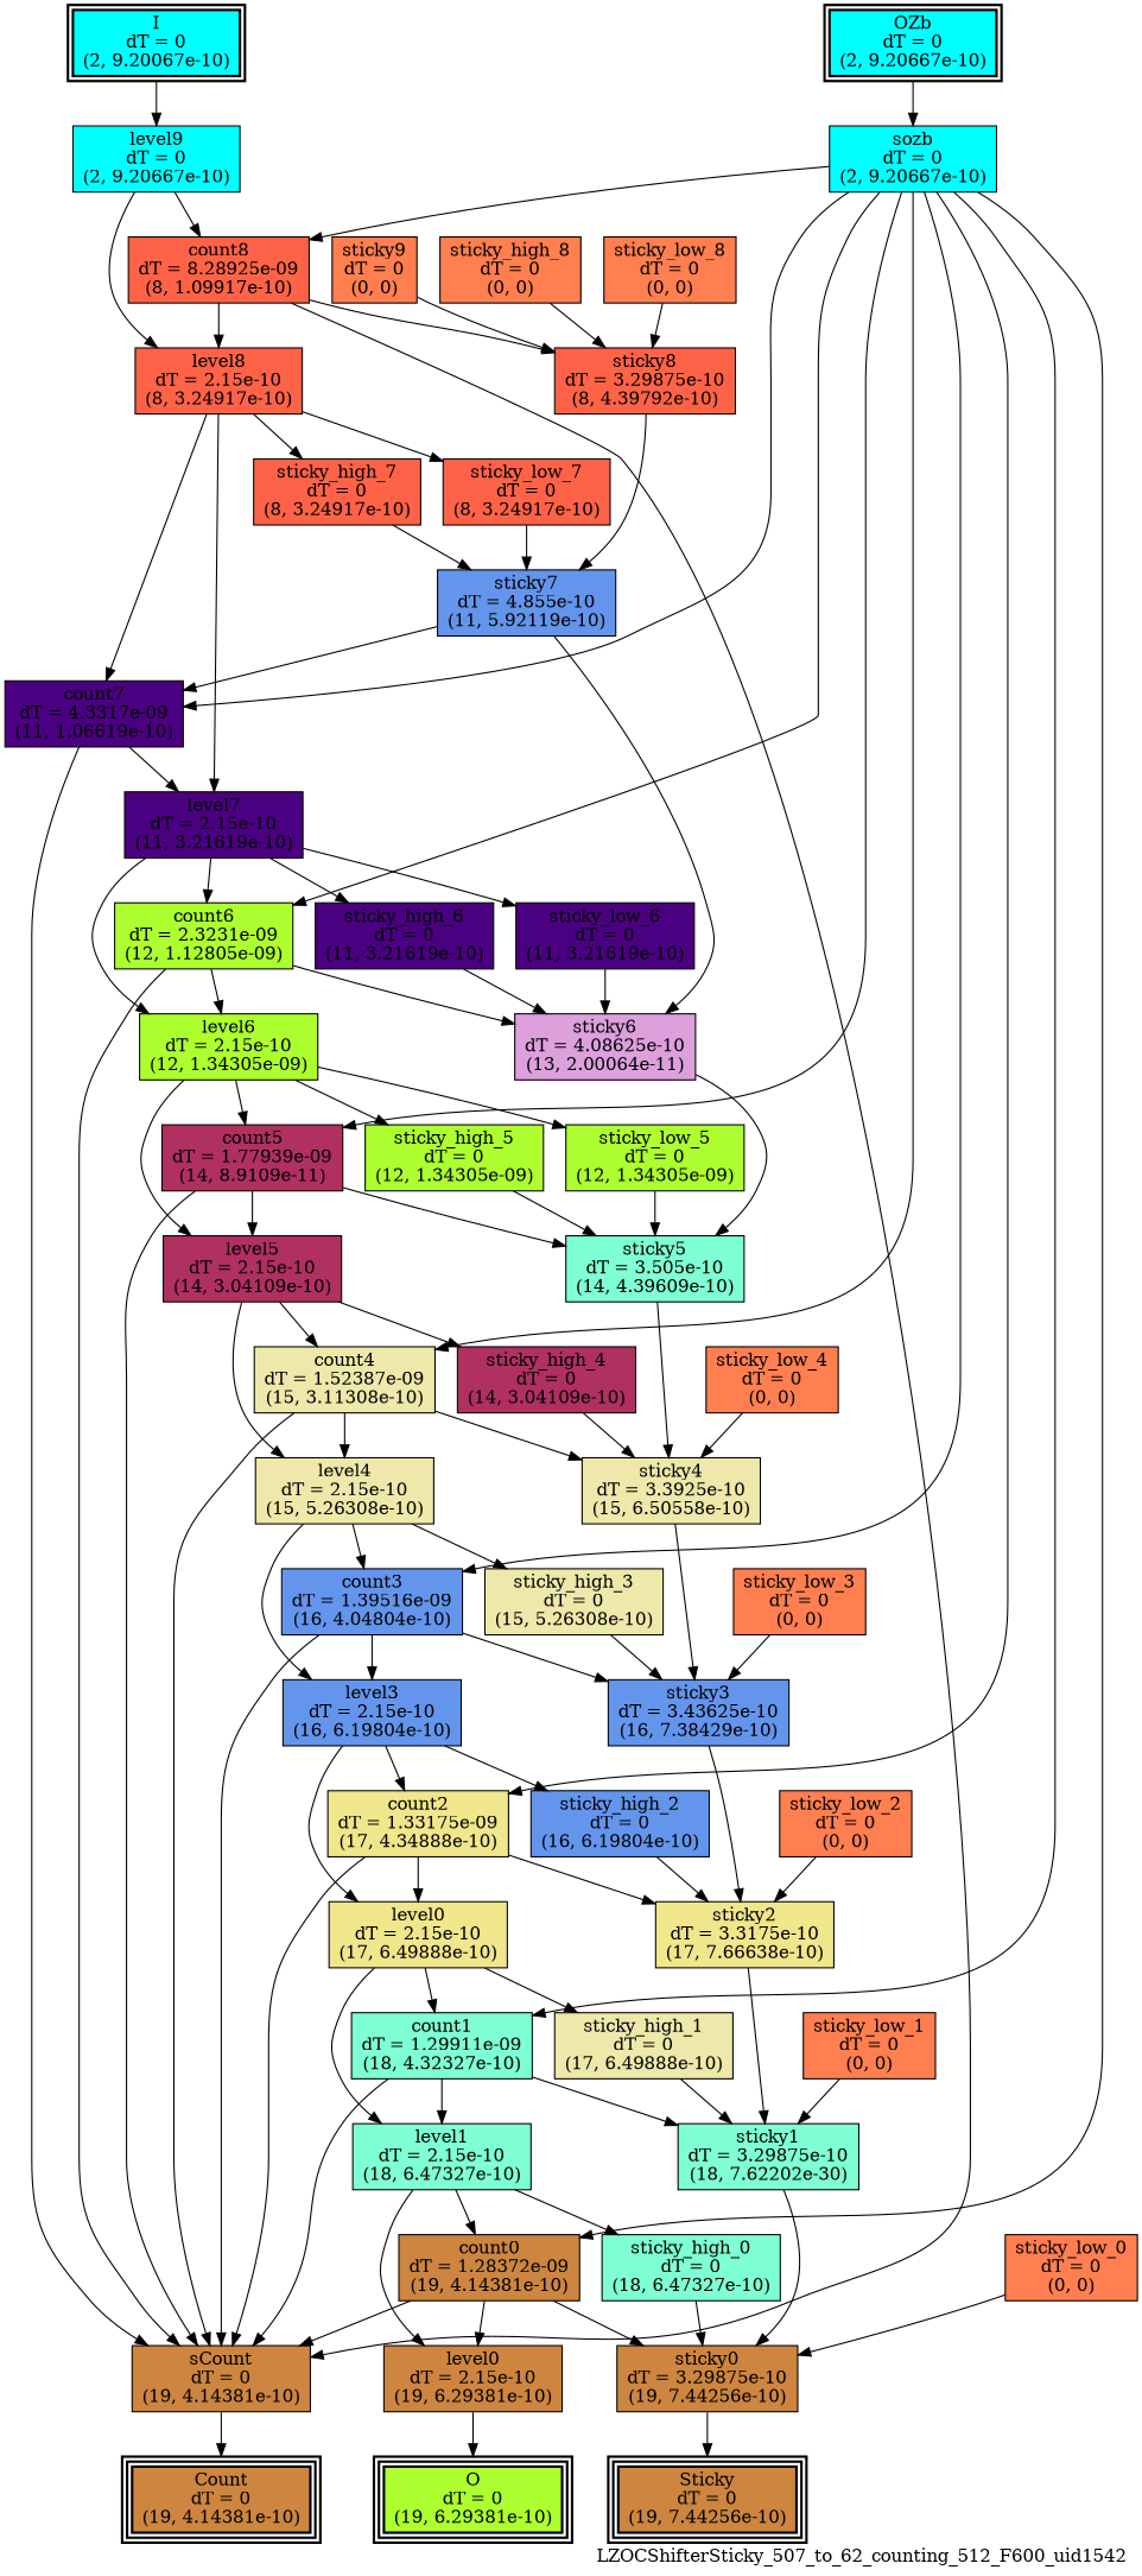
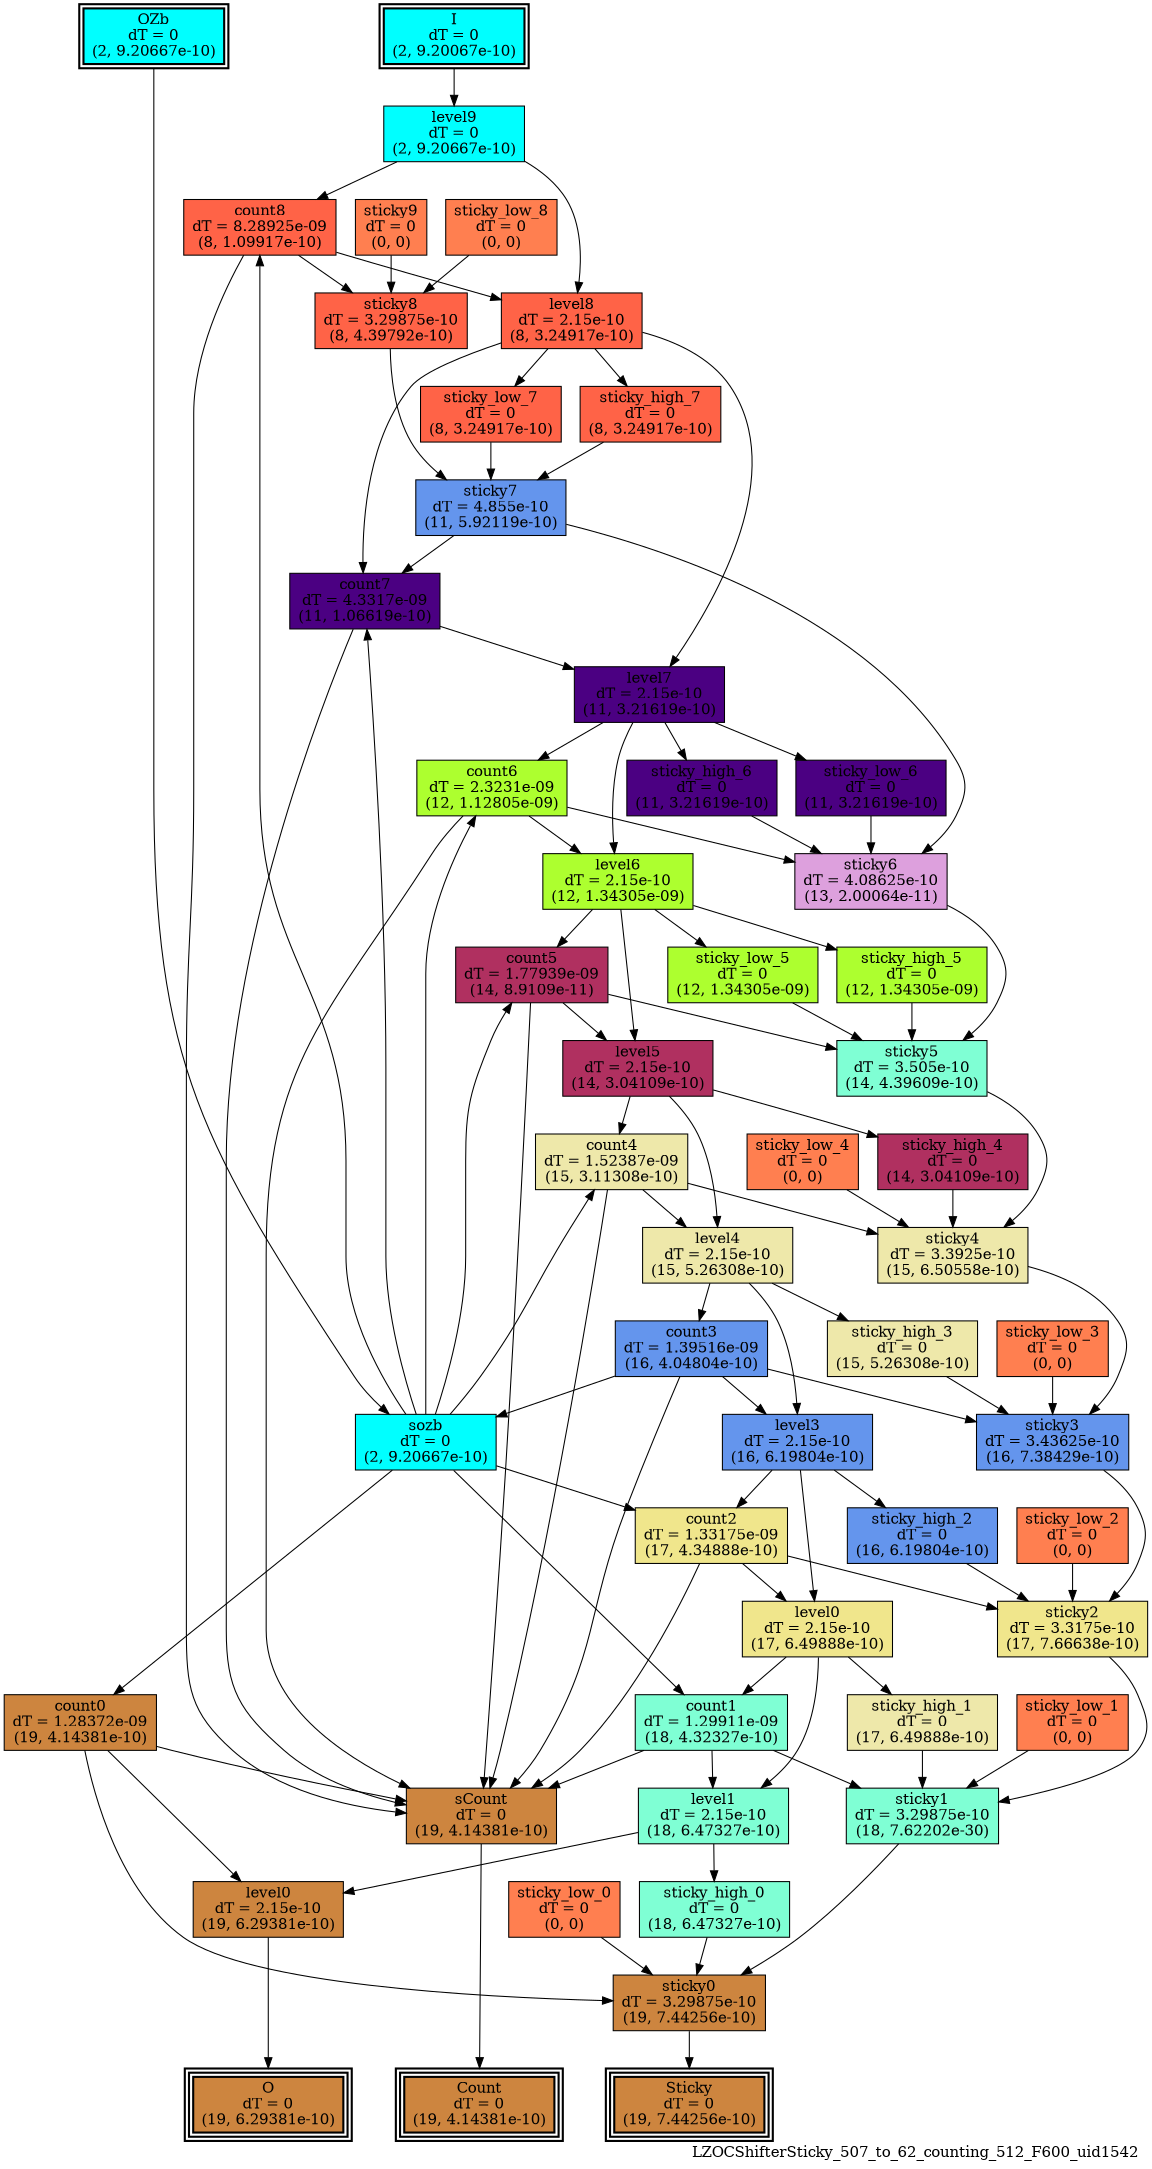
  digraph {
    label=LZOCShifterSticky_507_to_62_counting_512_F600_uid1542
    labeljust=right
    labelloc=bottom
    nodesep=0.25
    ranksep=0.5
    node [color=black fillcolor=coral peripheries=1 shape=box style=filled]
    edge [arrowhead=normal arrowsize=1.0 arrowtail=normal color=black dir=forward]
    n1 [fillcolor=cyan label="I\ndT = 0\n(2, 9.20067e-10)" peripheries=2 style="bold, filled"]
    n2 [fillcolor=cyan label="OZb\ndT = 0\n(2, 9.20667e-10)" peripheries=2 style="bold, filled"]
    n3 [fillcolor=peru label="Count\ndT = 0\n(19, 4.14381e-10)" peripheries=3 style="bold, filled"]
-   n4 [fillcolor=greenyellow label="O\ndT = 0\n(19, 6.29381e-10)" peripheries=3 style="bold, filled"]
+   n4 [fillcolor=peru label="O\ndT = 0\n(19, 6.29381e-10)" peripheries=3 style="bold, filled"]
    n5 [fillcolor=peru label="Sticky\ndT = 0\n(19, 7.44256e-10)" peripheries=3 style="bold, filled"]
    n6 [fillcolor=cyan label="level9\ndT = 0\n(2, 9.20667e-10)"]
    n7 [fillcolor=cyan label="sozb\ndT = 0\n(2, 9.20667e-10)"]
    n8 [fillcolor=tomato label="count8\ndT = 8.28925e-09\n(8, 1.09917e-10)"]
    n9 [fillcolor=tomato label="level8\ndT = 2.15e-10\n(8, 3.24917e-10)"]
    n10 [fillcolor=indigo label="count7\ndT = 4.3317e-09\n(11, 1.06619e-10)"]
    n11 [fillcolor=greenyellow label="count6\ndT = 2.3231e-09\n(12, 1.12805e-09)"]
    n12 [fillcolor=maroon label="count5\ndT = 1.77939e-09\n(14, 8.9109e-11)"]
    n13 [fillcolor=palegoldenrod label="count4\ndT = 1.52387e-09\n(15, 3.11308e-10)"]
    n14 [fillcolor=cornflowerblue label="count3\ndT = 1.39516e-09\n(16, 4.04804e-10)"]
    n15 [fillcolor=khaki label="count2\ndT = 1.33175e-09\n(17, 4.34888e-10)"]
    n16 [fillcolor=aquamarine label="count1\ndT = 1.29911e-09\n(18, 4.32327e-10)"]
    n17 [fillcolor=peru label="count0\ndT = 1.28372e-09\n(19, 4.14381e-10)"]
    n18 [fillcolor=tomato label="sticky8\ndT = 3.29875e-10\n(8, 4.39792e-10)"]
    n19 [fillcolor=peru label="sCount\ndT = 0\n(19, 4.14381e-10)"]
    n20 [fillcolor=indigo label="level7\ndT = 2.15e-10\n(11, 3.21619e-10)"]
    n21 [fillcolor=tomato label="sticky_high_7\ndT = 0\n(8, 3.24917e-10)"]
    n22 [fillcolor=tomato label="sticky_low_7\ndT = 0\n(8, 3.24917e-10)"]
    n23 [fillcolor=greenyellow label="level6\ndT = 2.15e-10\n(12, 1.34305e-09)"]
    n24 [fillcolor=plum label="sticky6\ndT = 4.08625e-10\n(13, 2.00064e-11)"]
    n25 [fillcolor=maroon label="level5\ndT = 2.15e-10\n(14, 3.04109e-10)"]
    n26 [fillcolor=aquamarine label="sticky5\ndT = 3.505e-10\n(14, 4.39609e-10)"]
    n27 [fillcolor=palegoldenrod label="level4\ndT = 2.15e-10\n(15, 5.26308e-10)"]
    n28 [fillcolor=palegoldenrod label="sticky4\ndT = 3.3925e-10\n(15, 6.50558e-10)"]
    n29 [fillcolor=cornflowerblue label="level3\ndT = 2.15e-10\n(16, 6.19804e-10)"]
    n30 [fillcolor=cornflowerblue label="sticky3\ndT = 3.43625e-10\n(16, 7.38429e-10)"]
    n31 [fillcolor=khaki label="level0\ndT = 2.15e-10\n(17, 6.49888e-10)"]
    n32 [fillcolor=khaki label="sticky2\ndT = 3.3175e-10\n(17, 7.66638e-10)"]
    n33 [fillcolor=aquamarine label="level1\ndT = 2.15e-10\n(18, 6.47327e-10)"]
    n34 [fillcolor=aquamarine label="sticky1\ndT = 3.29875e-10\n(18, 7.62202e-30)"]
    n35 [fillcolor=peru label="level0\ndT = 2.15e-10\n(19, 6.29381e-10)"]
    n36 [fillcolor=peru label="sticky0\ndT = 3.29875e-10\n(19, 7.44256e-10)"]
    n37 [label="sticky9\ndT = 0\n(0, 0)"]
    n38 [fillcolor=cornflowerblue label="sticky7\ndT = 4.855e-10\n(11, 5.92119e-10)"]
    n39 [fillcolor=indigo label="sticky_high_6\ndT = 0\n(11, 3.21619e-10)"]
    n40 [fillcolor=indigo label="sticky_low_6\ndT = 0\n(11, 3.21619e-10)"]
-   n41 [label="sticky_high_8\ndT = 0\n(0, 0)"]
    n42 [label="sticky_low_8\ndT = 0\n(0, 0)"]
    n43 [fillcolor=greenyellow label="sticky_high_5\ndT = 0\n(12, 1.34305e-09)"]
    n44 [fillcolor=greenyellow label="sticky_low_5\ndT = 0\n(12, 1.34305e-09)"]
    n45 [fillcolor=maroon label="sticky_high_4\ndT = 0\n(14, 3.04109e-10)"]
    n46 [fillcolor=palegoldenrod label="sticky_high_3\ndT = 0\n(15, 5.26308e-10)"]
    n47 [fillcolor=cornflowerblue label="sticky_high_2\ndT = 0\n(16, 6.19804e-10)"]
    n48 [label="sticky_low_4\ndT = 0\n(0, 0)"]
    n49 [fillcolor=palegoldenrod label="sticky_high_1\ndT = 0\n(17, 6.49888e-10)"]
    n50 [label="sticky_low_3\ndT = 0\n(0, 0)"]
    n51 [fillcolor=aquamarine label="sticky_high_0\ndT = 0\n(18, 6.47327e-10)"]
    n52 [label="sticky_low_2\ndT = 0\n(0, 0)"]
    n53 [label="sticky_low_1\ndT = 0\n(0, 0)"]
    n54 [label="sticky_low_0\ndT = 0\n(0, 0)"]
    subgraph sub_1 {
      rank=same
      n1
      n2
    }
    subgraph sub_2 {
      rank=same
      n3
      n4
      n5
    }
    n1 -> n6
    n2 -> n7
    n6 -> n8
    n6 -> n9
    n7 -> n8
    n7 -> n10
    n7 -> n11
    n7 -> n12
    n7 -> n13
-   n7 -> n14
+   n14 -> n7
    n7 -> n15
    n7 -> n16
    n7 -> n17
    n8 -> n9
    n8 -> n18
    n8 -> n19
    n9 -> n10
    n9 -> n20
    n9 -> n21
    n9 -> n22
    n10 -> n19
    n10 -> n20
    n11 -> n19
    n11 -> n23
    n11 -> n24
    n12 -> n19
    n12 -> n25
    n12 -> n26
    n13 -> n19
    n13 -> n27
    n13 -> n28
    n14 -> n19
    n14 -> n29
    n14 -> n30
    n15 -> n19
    n15 -> n31
    n15 -> n32
    n16 -> n19
    n16 -> n33
    n16 -> n34
    n17 -> n19
    n17 -> n35
    n17 -> n36
    n18 -> n38
    n19 -> n3
    n20 -> n11
    n20 -> n23
    n20 -> n39
    n20 -> n40
    n21 -> n38
    n22 -> n38
    n23 -> n12
    n23 -> n25
    n23 -> n43
    n23 -> n44
    n24 -> n26
    n25 -> n13
    n25 -> n27
    n25 -> n45
    n26 -> n28
    n27 -> n14
    n27 -> n29
    n27 -> n46
    n28 -> n30
    n29 -> n15
    n29 -> n31
    n29 -> n47
    n30 -> n32
    n31 -> n16
    n31 -> n33
    n31 -> n49
    n32 -> n34
-   n33 -> n17
    n33 -> n35
    n33 -> n51
    n34 -> n36
    n35 -> n4
    n36 -> n5
    n37 -> n18
    n38 -> n10
    n38 -> n24
    n39 -> n24
    n40 -> n24
-   n41 -> n18
    n42 -> n18
    n43 -> n26
    n44 -> n26
    n45 -> n28
    n46 -> n30
    n47 -> n32
    n48 -> n28
    n49 -> n34
    n50 -> n30
    n51 -> n36
    n52 -> n32
    n53 -> n34
    n54 -> n36
  }
